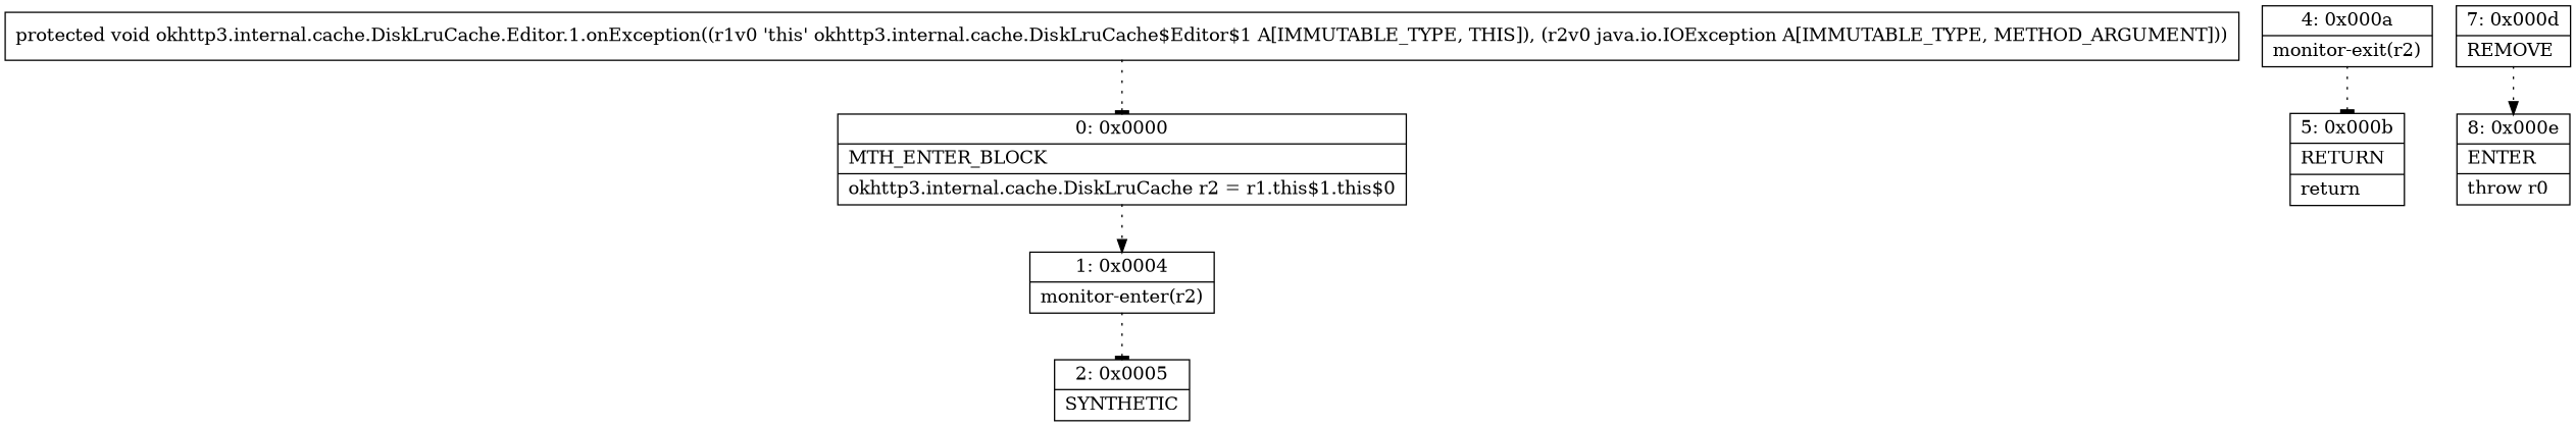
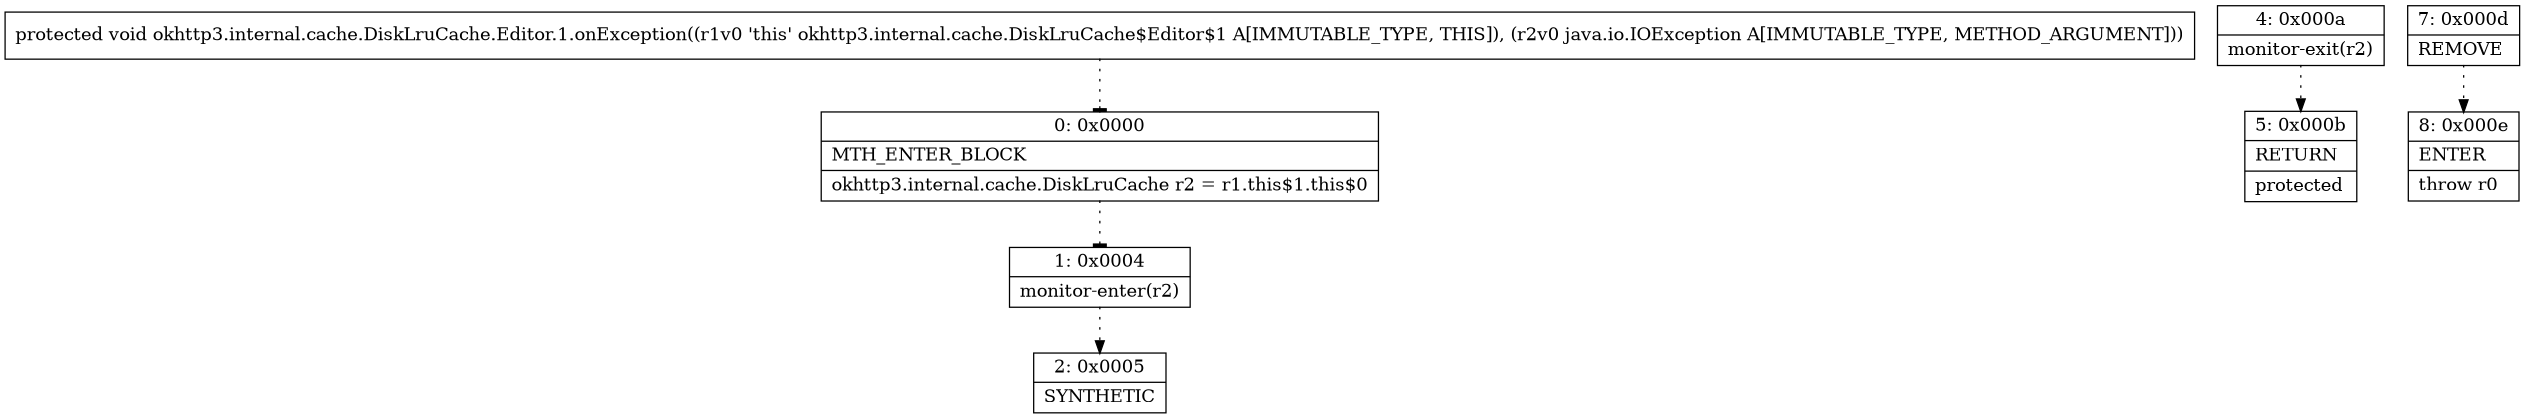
  digraph {
    node [shape=record]
    edge [arrowhead=tee style=dotted]
    n1 [label="{0\:\ 0x0000|MTH_ENTER_BLOCK\l|okhttp3.internal.cache.DiskLruCache r2 = r1.this$1.this$0\l}"]
    n2 [label="{1\:\ 0x0004|monitor\-enter(r2)\l}"]
    n3 [label="{2\:\ 0x0005|SYNTHETIC\l}"]
    n4 [label="{4\:\ 0x000a|monitor\-exit(r2)\l}"]
-   n5 [label="{5\:\ 0x000b|RETURN\l|return\l}"]
+   n5 [label="{5\:\ 0x000b|RETURN\l|protected\l}"]
    n6 [label="{7\:\ 0x000d|REMOVE\l}"]
    n7 [label="{8\:\ 0x000e|ENTER\l|throw r0\l}"]
    n8 [label="{protected void okhttp3.internal.cache.DiskLruCache.Editor.1.onException((r1v0 'this' okhttp3.internal.cache.DiskLruCache$Editor$1 A[IMMUTABLE_TYPE, THIS]), (r2v0 java.io.IOException A[IMMUTABLE_TYPE, METHOD_ARGUMENT])) }"]
-   n1 -> n2 [arrowhead=normal]
-   n2 -> n3
-   n4 -> n5
+   n1 -> n2
+   n2 -> n3 [arrowhead=normal]
+   n4 -> n5 [arrowhead=normal]
    n6 -> n7 [arrowhead=normal]
    n8 -> n1
  }
